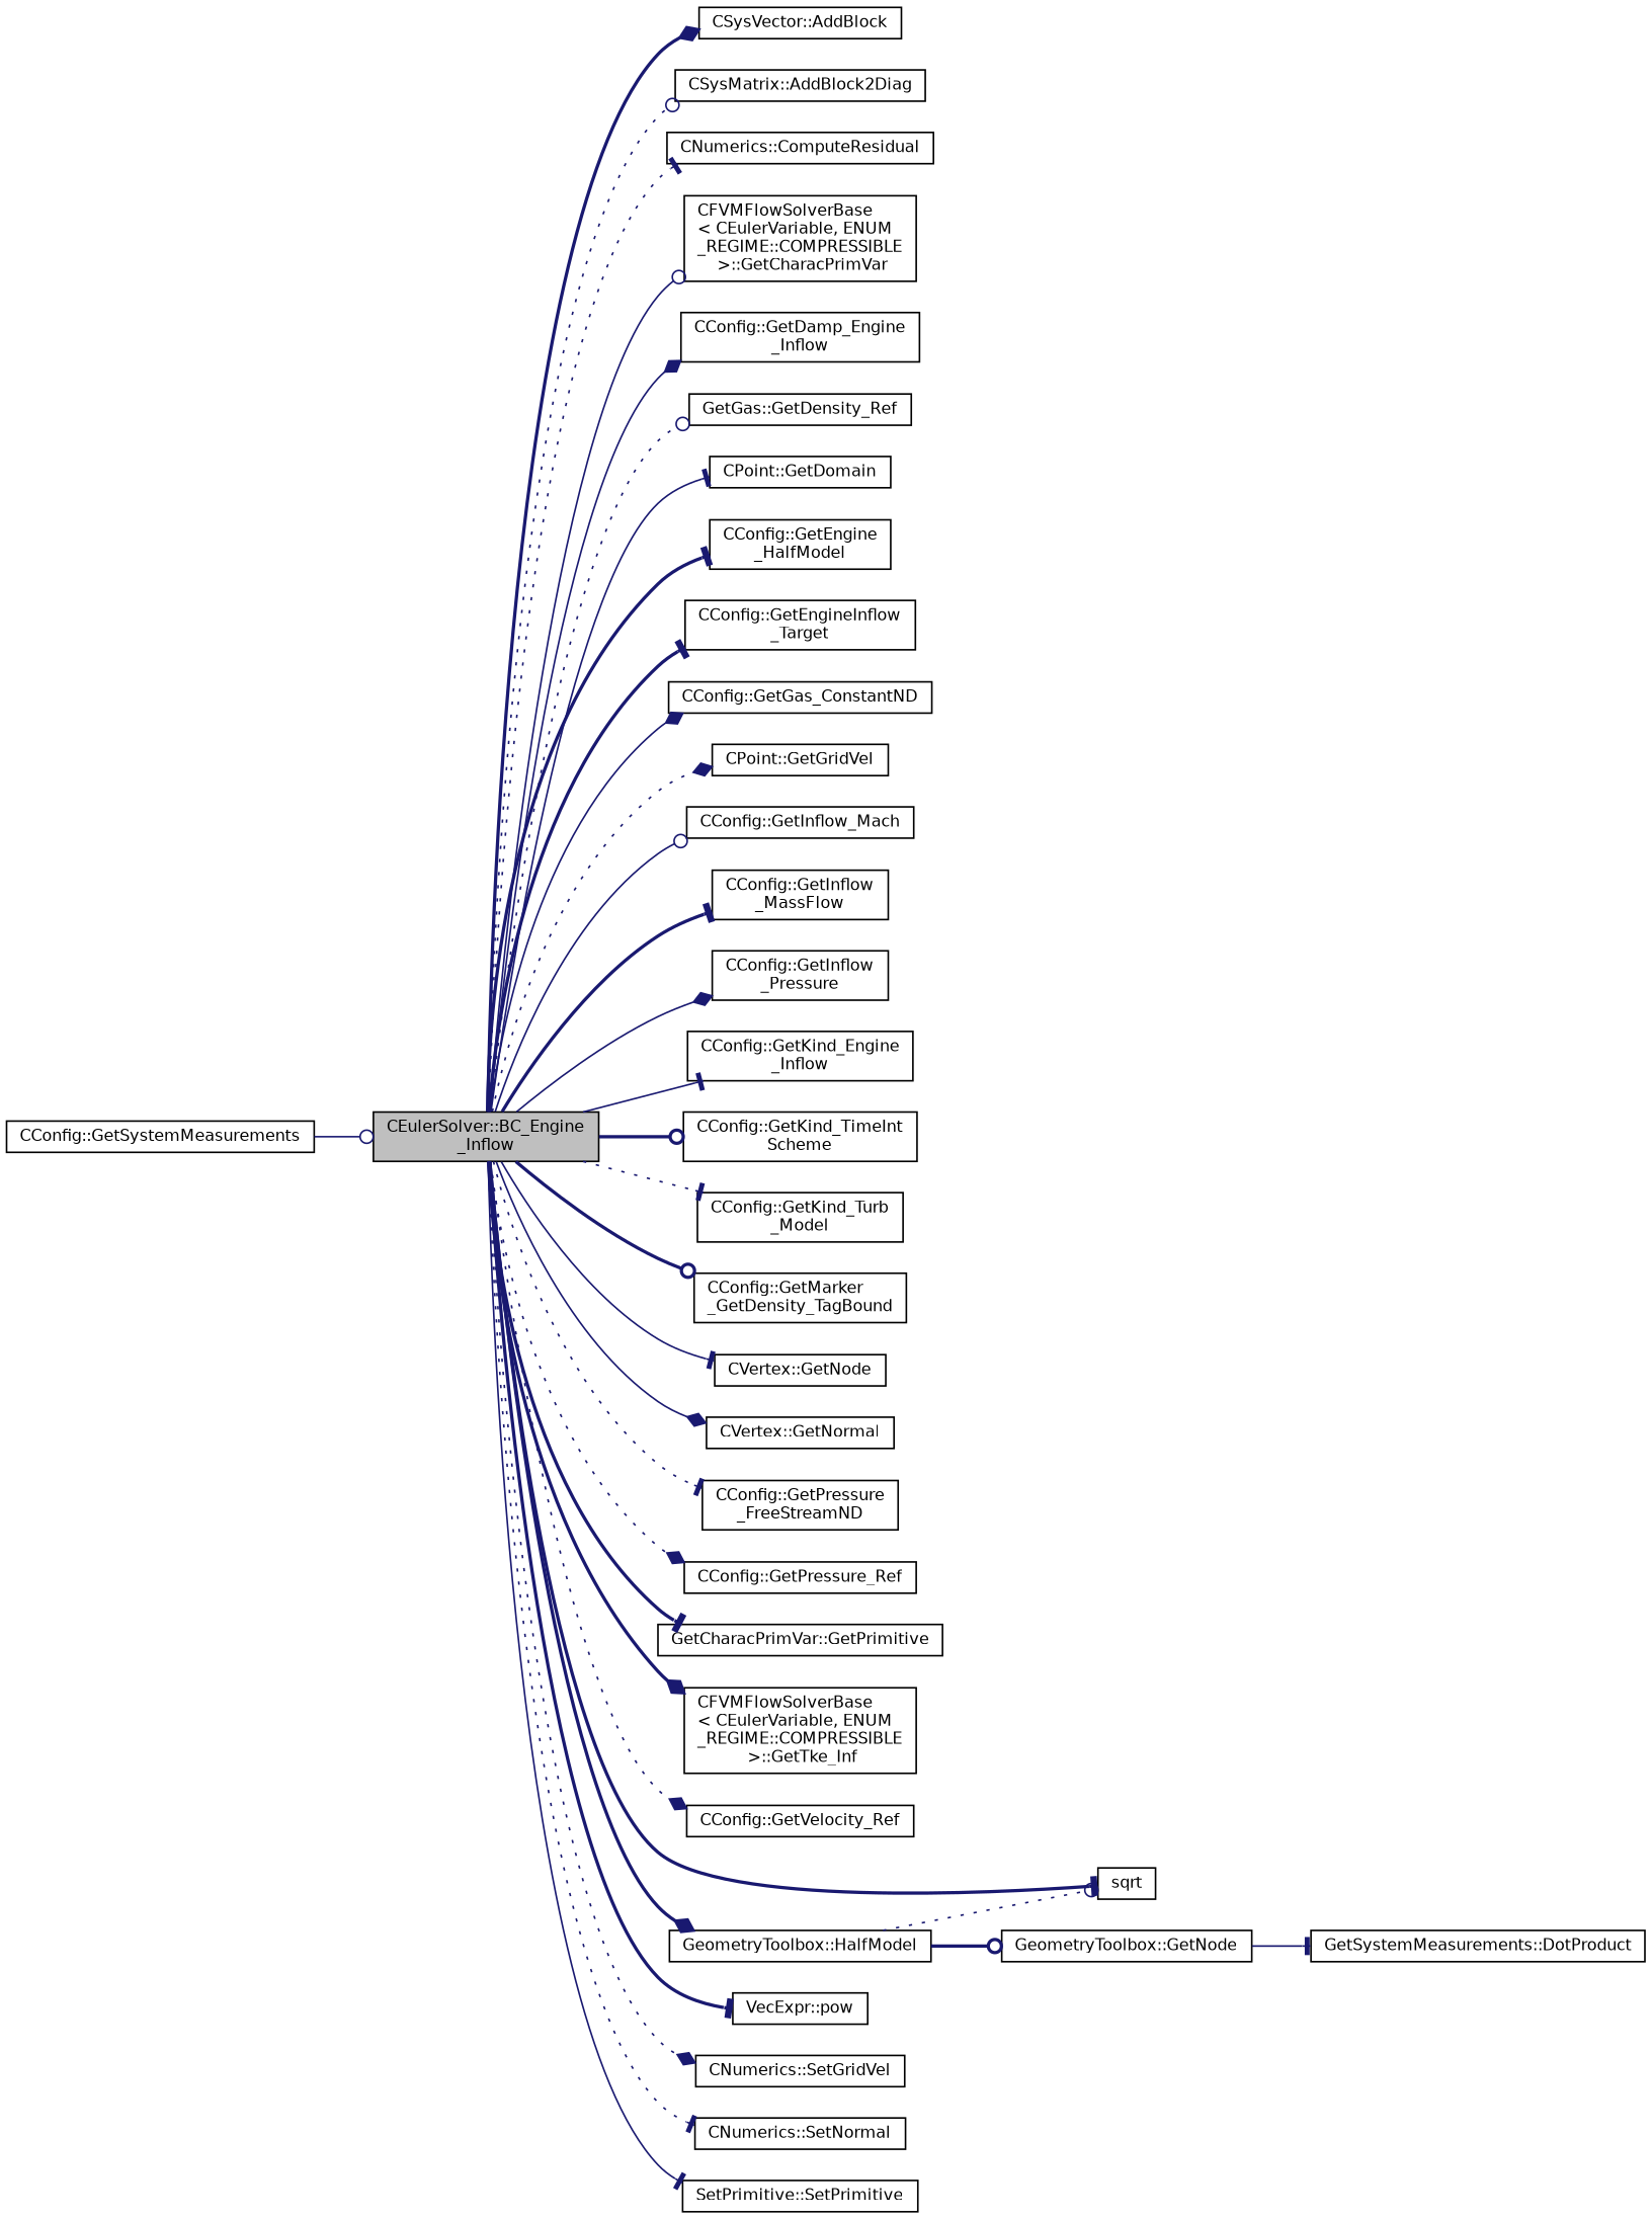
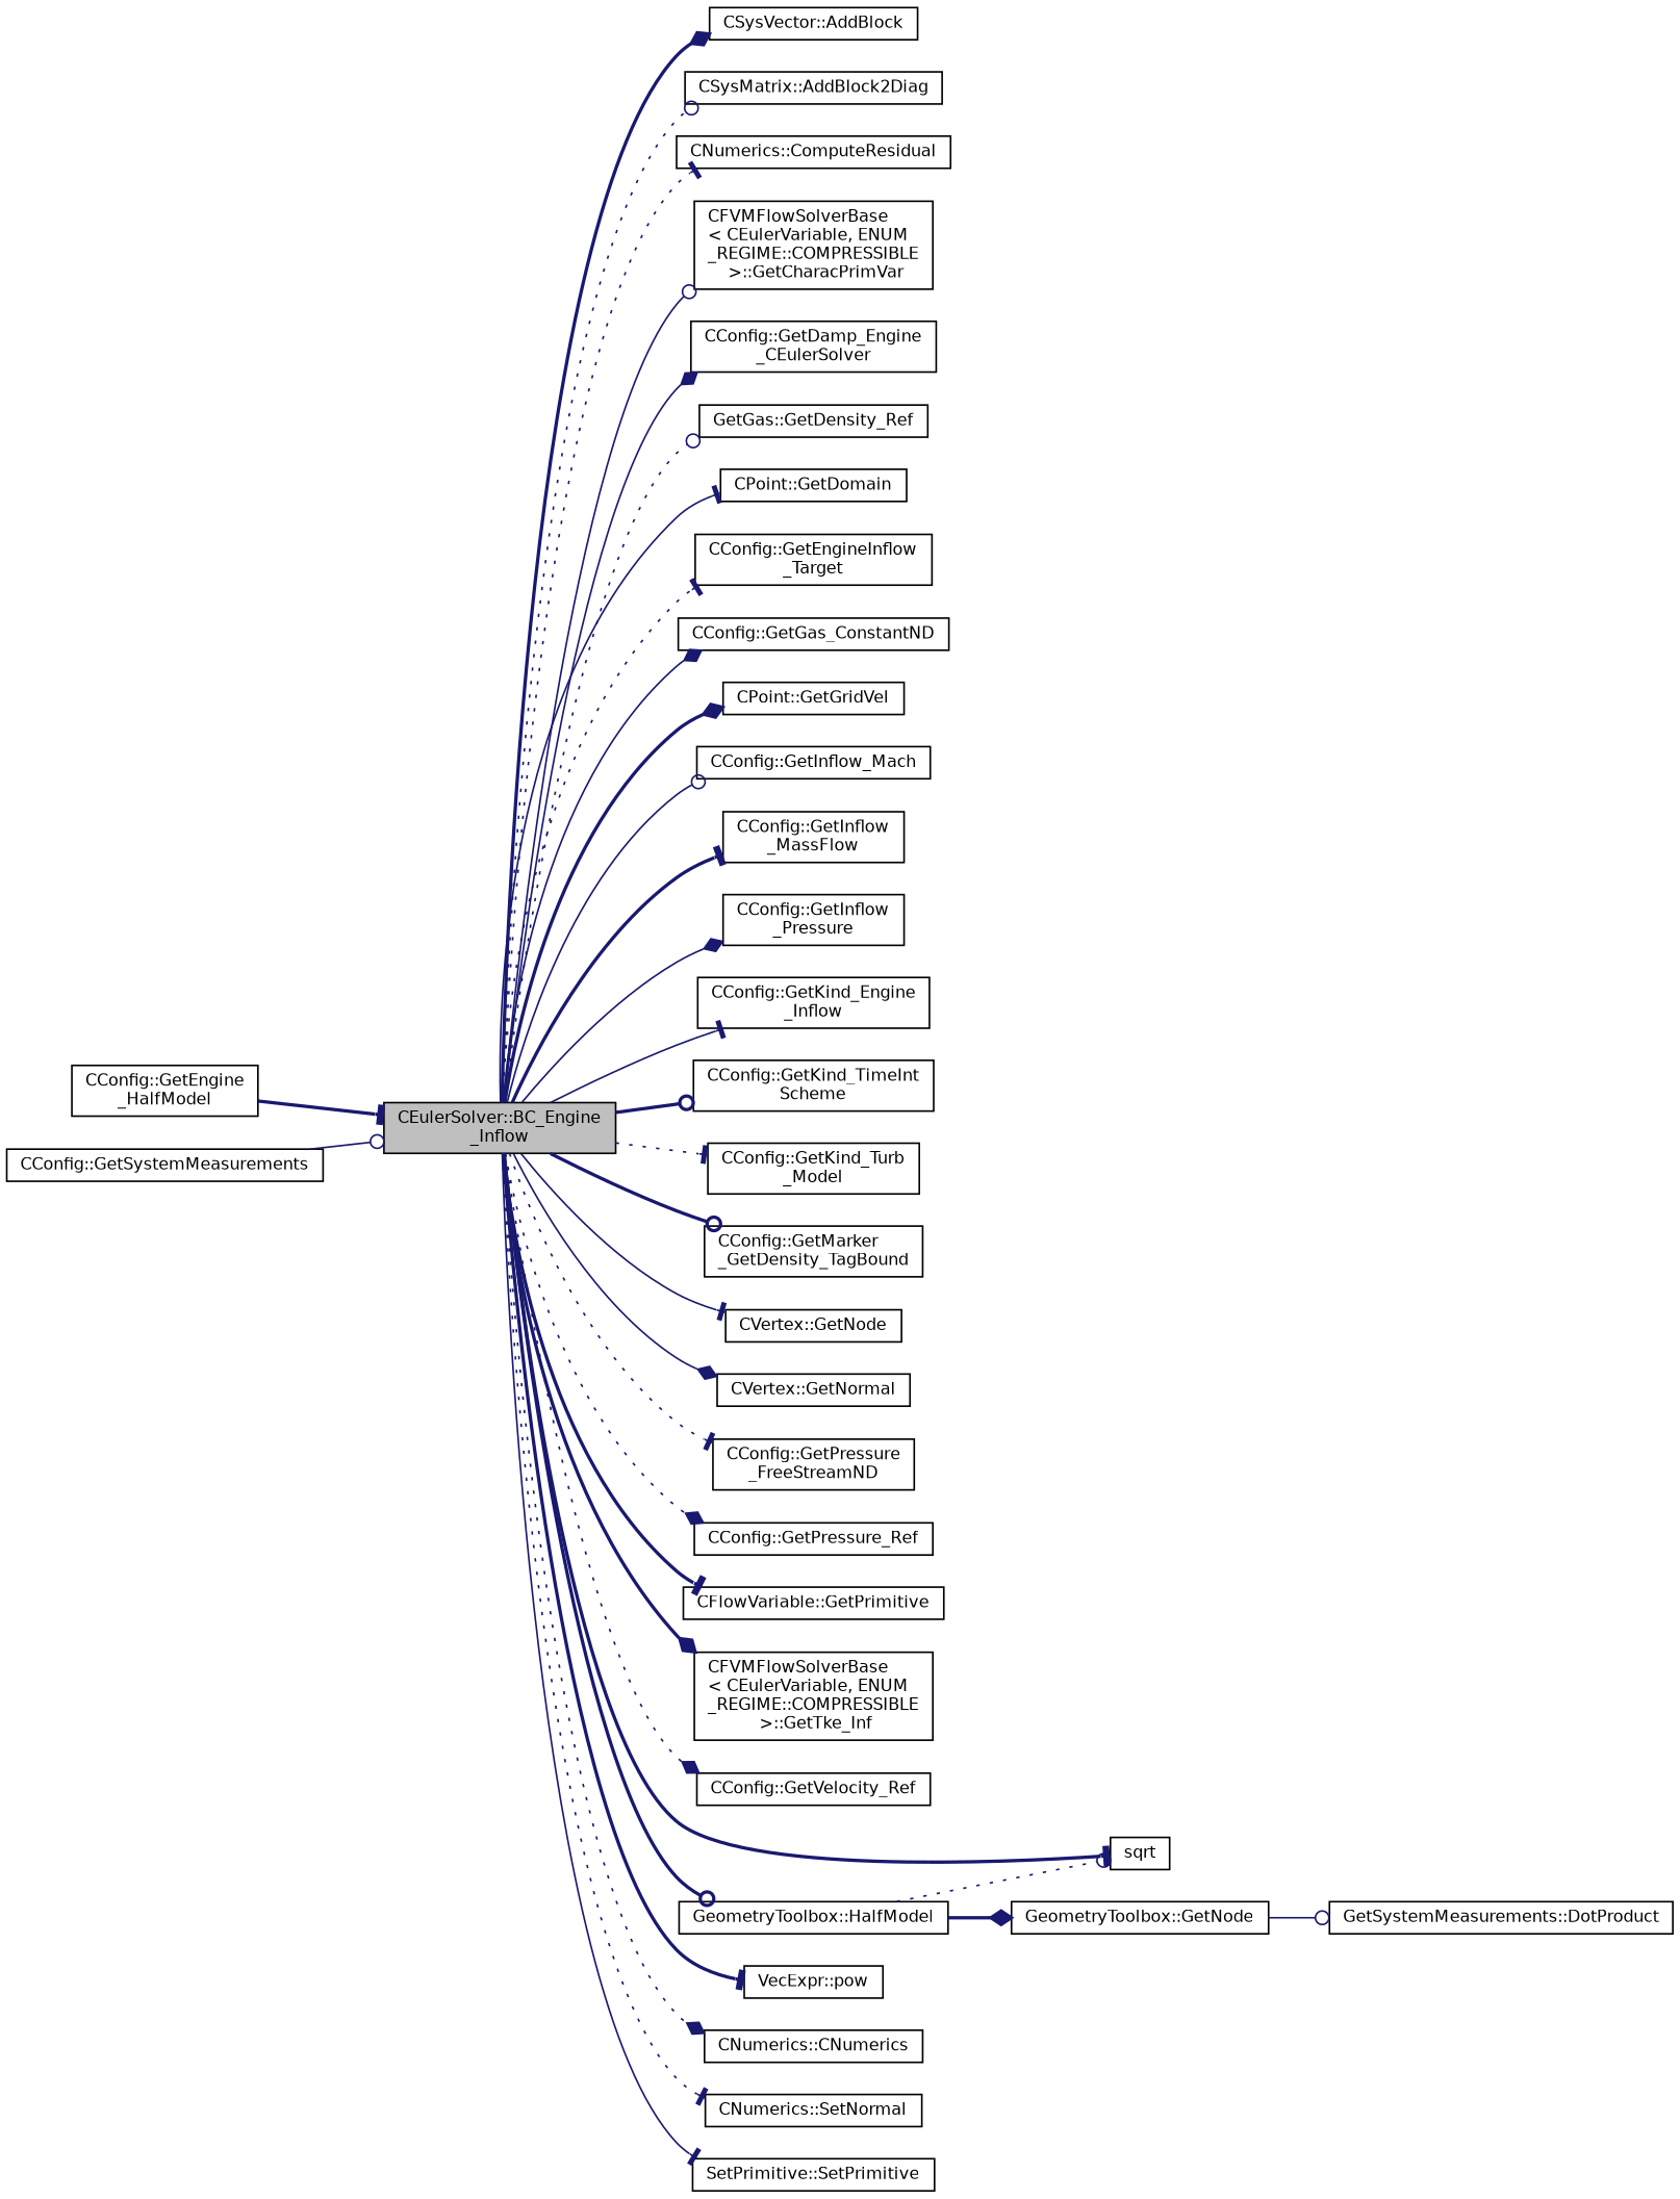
  digraph {
    rankdir=LR
    node [color=black fillcolor=white fontname=Helvetica fontsize=10 shape=record style=filled]
    edge [arrowhead=tee color=midnightblue fontname=Helvetica fontsize=10 labelfontname=Helvetica labelfontsize=10 style=dotted]
    n1 [fillcolor=grey75 fontcolor=black height=0.2 label="CEulerSolver::BC_Engine\l_Inflow" width=0.4]
    n2 [height=0.2 label="CSysVector::AddBlock" width=0.4]
    n3 [height=0.2 label="CSysMatrix::AddBlock2Diag" width=0.4]
    n4 [height=0.2 label="CNumerics::ComputeResidual" width=0.4]
    n5 [height=0.2 label="CFVMFlowSolverBase\l\< CEulerVariable, ENUM\l_REGIME::COMPRESSIBLE\l \>::GetCharacPrimVar" width=0.4]
-   n6 [height=0.2 label="CConfig::GetDamp_Engine\l_Inflow" width=0.4]
+   n6 [height=0.2 label="CConfig::GetDamp_Engine\l_CEulerSolver" width=0.4]
    n7 [height=0.2 label="GetGas::GetDensity_Ref" width=0.4]
    n8 [height=0.2 label="CPoint::GetDomain" width=0.4]
    n9 [height=0.2 label="CConfig::GetEngine\l_HalfModel" width=0.4]
    n10 [height=0.2 label="CConfig::GetEngineInflow\l_Target" width=0.4]
    n11 [height=0.2 label="CConfig::GetGas_ConstantND" width=0.4]
    n12 [height=0.2 label="CPoint::GetGridVel" width=0.4]
    n13 [height=0.2 label="CConfig::GetInflow_Mach" width=0.4]
    n14 [height=0.2 label="CConfig::GetInflow\l_MassFlow" width=0.4]
    n15 [height=0.2 label="CConfig::GetInflow\l_Pressure" width=0.4]
    n16 [height=0.2 label="CConfig::GetKind_Engine\l_Inflow" width=0.4]
    n17 [height=0.2 label="CConfig::GetKind_TimeInt\lScheme" width=0.4]
    n18 [height=0.2 label="CConfig::GetKind_Turb\l_Model" width=0.4]
    n19 [height=0.2 label="CConfig::GetMarker\l_GetDensity_TagBound" width=0.4]
    n20 [height=0.2 label="CVertex::GetNode" width=0.4]
    n21 [height=0.2 label="CVertex::GetNormal" width=0.4]
    n22 [height=0.2 label="CConfig::GetPressure\l_FreeStreamND" width=0.4]
    n23 [height=0.2 label="CConfig::GetPressure_Ref" width=0.4]
-   n24 [height=0.2 label="GetCharacPrimVar::GetPrimitive" width=0.4]
+   n24 [height=0.2 label="CFlowVariable::GetPrimitive" width=0.4]
    n25 [height=0.2 label="CFVMFlowSolverBase\l\< CEulerVariable, ENUM\l_REGIME::COMPRESSIBLE\l \>::GetTke_Inf" width=0.4]
    n26 [height=0.2 label="CConfig::GetVelocity_Ref" width=0.4]
    n27 [height=0.2 label="GeometryToolbox::HalfModel" width=0.4]
    n28 [height=0.2 label=sqrt width=0.4]
    n29 [height=0.2 label="VecExpr::pow" width=0.4]
-   n30 [height=0.2 label="CNumerics::SetGridVel" width=0.4]
+   n30 [height=0.2 label="CNumerics::CNumerics" width=0.4]
    n31 [height=0.2 label="CNumerics::SetNormal" width=0.4]
    n32 [height=0.2 label="SetPrimitive::SetPrimitive" width=0.4]
    n33 [height=0.2 label="CConfig::GetSystemMeasurements" width=0.4]
    n34 [height=0.2 label="GeometryToolbox::GetNode" width=0.4]
    n35 [height=0.2 label="GetSystemMeasurements::DotProduct" width=0.4]
    n1 -> n2 [arrowhead=diamond style=bold]
    n1 -> n3 [arrowhead=odot]
    n1 -> n4
    n1 -> n5 [arrowhead=odot style=solid]
    n1 -> n6 [arrowhead=diamond style=solid]
    n1 -> n7 [arrowhead=odot]
    n1 -> n8 [style=solid]
-   n1 -> n9 [style=bold]
-   n1 -> n10 [style=bold]
+   n9 -> n1 [style=bold]
+   n1 -> n10
    n1 -> n11 [arrowhead=diamond style=solid]
-   n1 -> n12 [arrowhead=diamond]
+   n1 -> n12 [arrowhead=diamond style=bold]
    n1 -> n13 [arrowhead=odot style=solid]
    n1 -> n14 [style=bold]
    n1 -> n15 [arrowhead=diamond style=solid]
    n1 -> n16 [style=solid]
    n1 -> n17 [arrowhead=odot style=bold]
    n1 -> n18
    n1 -> n19 [arrowhead=odot style=bold]
    n1 -> n20 [style=solid]
    n1 -> n21 [arrowhead=diamond style=solid]
    n1 -> n22
    n1 -> n23 [arrowhead=diamond]
    n1 -> n24 [style=bold]
    n1 -> n25 [arrowhead=diamond style=bold]
    n1 -> n26 [arrowhead=diamond]
-   n1 -> n27 [arrowhead=diamond style=bold]
+   n1 -> n27 [arrowhead=odot style=bold]
    n1 -> n28 [style=bold]
    n1 -> n29 [style=bold]
    n1 -> n30 [arrowhead=diamond]
    n1 -> n31
    n1 -> n32 [style=solid]
    n27 -> n28 [arrowhead=odot]
-   n27 -> n34 [arrowhead=odot style=bold]
+   n27 -> n34 [arrowhead=diamond style=bold]
    n33 -> n1 [arrowhead=odot style=solid]
-   n34 -> n35 [style=solid]
+   n34 -> n35 [arrowhead=odot style=solid]
  }
